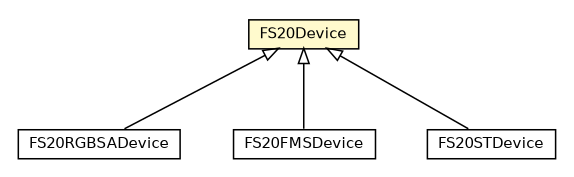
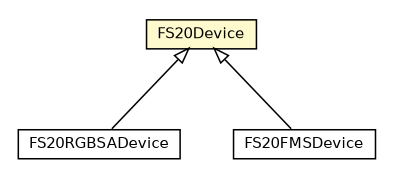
  digraph {
    fontname="DejaVu Sans"
    nodesep=0.25
    ranksep=0.5
    node [fontcolor=black fontname="DejaVu Sans" fontsize=10.0 shape=plaintext]
    edge [arrowtail=empty dir=back fontname="DejaVu Sans" fontsize=10 headport=p labelfontname=Helvetica labelfontsize=10 tailport=p]
    n1 [label=<<table title="org.universAAL.lddi.fs20.devicemodel.FS20RGBSADevice" border="0" cellborder="1" cellspacing="0" cellpadding="2" port="p" href="./FS20RGBSADevice.html"> 		<tr><td><table border="0" cellspacing="0" cellpadding="1"> <tr><td align="center" balign="center"> FS20RGBSADevice </td></tr> 		</table></td></tr> 		</table>>]
    n2 [label=<<table title="org.universAAL.lddi.fs20.devicemodel.FS20FMSDevice" border="0" cellborder="1" cellspacing="0" cellpadding="2" port="p" href="./FS20FMSDevice.html"> 		<tr><td><table border="0" cellspacing="0" cellpadding="1"> <tr><td align="center" balign="center"> FS20FMSDevice </td></tr> 		</table></td></tr> 		</table>>]
-   n3 [label=<<table title="org.universAAL.lddi.fs20.devicemodel.FS20STDevice" border="0" cellborder="1" cellspacing="0" cellpadding="2" port="p" href="./FS20STDevice.html"> 		<tr><td><table border="0" cellspacing="0" cellpadding="1"> <tr><td align="center" balign="center"> FS20STDevice </td></tr> 		</table></td></tr> 		</table>>]
    n4 [label=<<table title="org.universAAL.lddi.fs20.devicemodel.FS20Device" border="0" cellborder="1" cellspacing="0" cellpadding="2" port="p" bgcolor="lemonChiffon" href="./FS20Device.html"> 		<tr><td><table border="0" cellspacing="0" cellpadding="1"> <tr><td align="center" balign="center"> FS20Device </td></tr> 		</table></td></tr> 		</table>>]
    n4 -> n1
    n4 -> n2
-   n4 -> n3
  }
